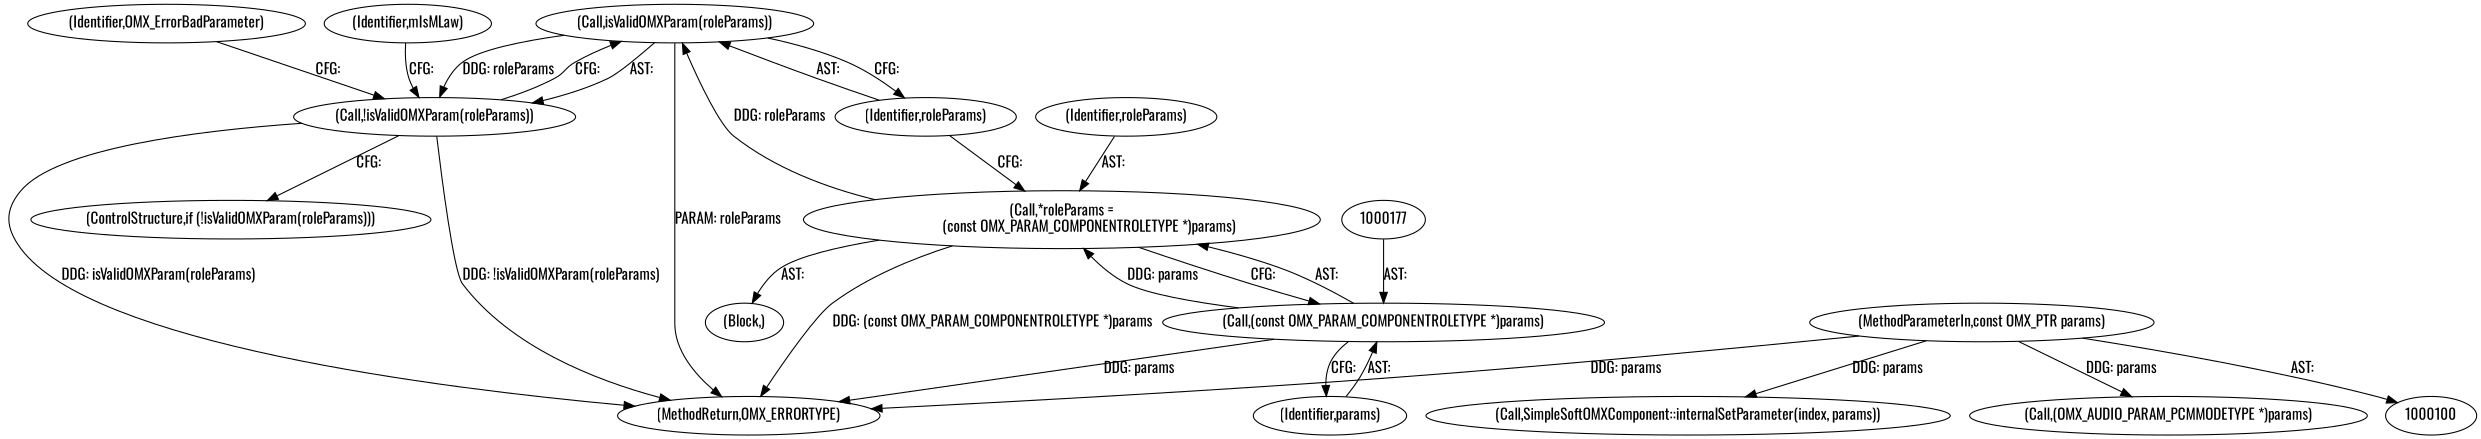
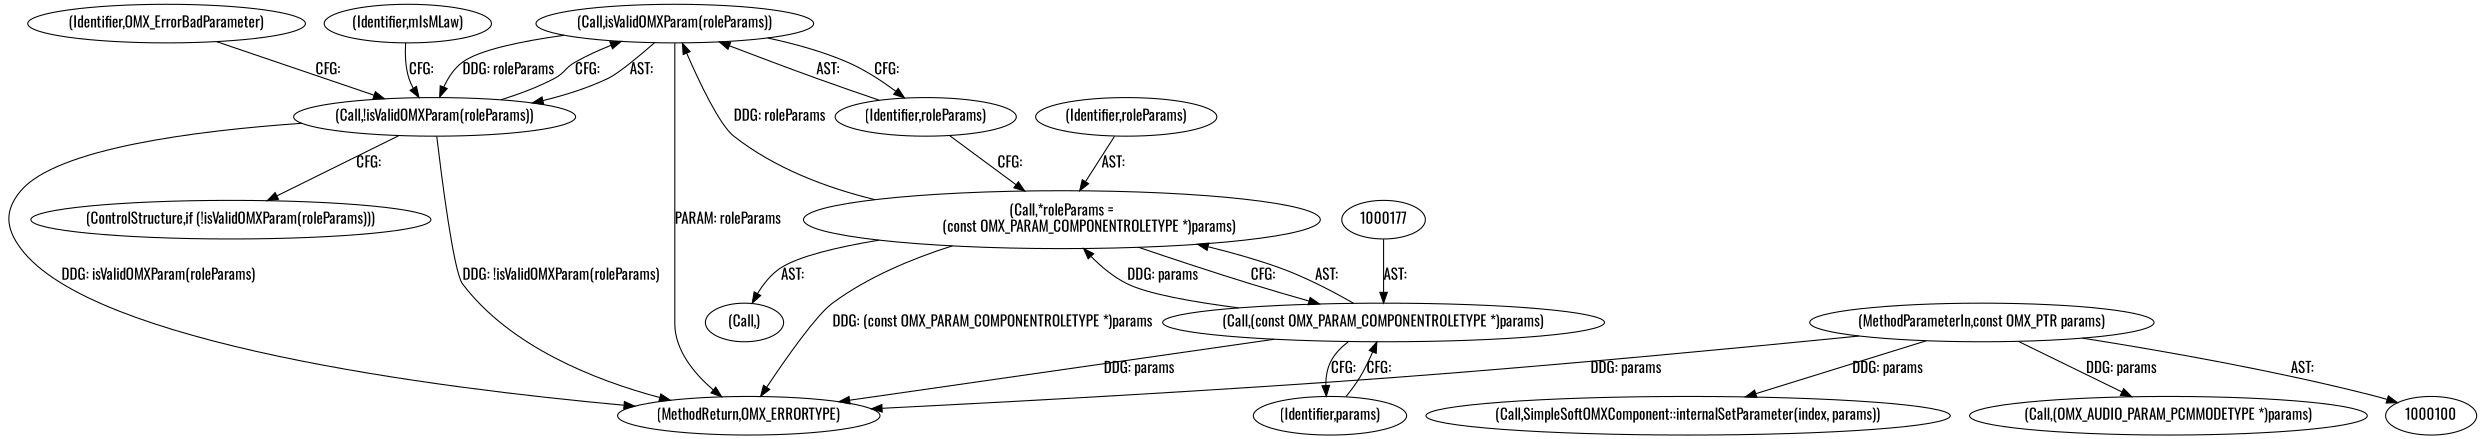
  digraph {
    fontname=Oswald
    node [fontname=Oswald]
    edge [fontname=Oswald]
    n1 [label="(Call,isValidOMXParam(roleParams))"]
    n2 [label="(Call,!isValidOMXParam(roleParams))"]
    n3 [label="(MethodReturn,OMX_ERRORTYPE)"]
    n4 [label="(Identifier,roleParams)"]
    n5 [label="(ControlStructure,if (!isValidOMXParam(roleParams)))"]
    n6 [label="(Call,*roleParams =\n                 (const OMX_PARAM_COMPONENTROLETYPE *)params)"]
    n7 [label="(Call,(const OMX_PARAM_COMPONENTROLETYPE *)params)"]
-   n8 [label="(Block,)"]
+   n8 [label="(Call,)"]
    n9 [label="(Identifier,params)"]
    n10 [label="(MethodParameterIn,const OMX_PTR params)"]
    n11 [label="(Call,SimpleSoftOMXComponent::internalSetParameter(index, params))"]
    n12 [label="(Call,(OMX_AUDIO_PARAM_PCMMODETYPE *)params)"]
    1000100
    n14 [label="(Identifier,mIsMLaw)"]
    n15 [label="(Identifier,OMX_ErrorBadParameter)"]
    n16 [label="(Identifier,roleParams)"]
    1000177
    n1 -> n2 [label="AST: "]
    n1 -> n2 [label="DDG: roleParams"]
    n1 -> n3 [label="PARAM: roleParams"]
    n1 -> n4 [label="CFG: "]
    n2 -> n1 [label="CFG: "]
    n2 -> n3 [label="DDG: isValidOMXParam(roleParams)"]
    n2 -> n3 [label="DDG: !isValidOMXParam(roleParams)"]
    n2 -> n5 [label="CFG: "]
    n4 -> n1 [label="AST: "]
    n4 -> n6 [label="CFG: "]
    n6 -> n1 [label="DDG: roleParams"]
    n6 -> n3 [label="DDG: (const OMX_PARAM_COMPONENTROLETYPE *)params"]
    n6 -> n7 [label="CFG: "]
    n6 -> n8 [label="AST: "]
    n7 -> n3 [label="DDG: params"]
    n7 -> n6 [label="AST: "]
    n7 -> n6 [label="DDG: params"]
    n7 -> n9 [label="CFG: "]
-   n9 -> n7 [label="AST: "]
+   n9 -> n7 [label="CFG: "]
    n10 -> n3 [label="DDG: params"]
    n10 -> n11 [label="DDG: params"]
    n10 -> n12 [label="DDG: params"]
    n10 -> 1000100 [label="AST: "]
    n14 -> n2 [label="CFG: "]
    n15 -> n2 [label="CFG: "]
    n16 -> n6 [label="AST: "]
    1000177 -> n7 [label="AST: "]
  }
